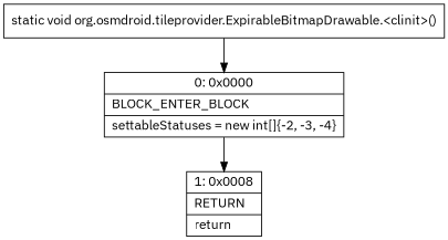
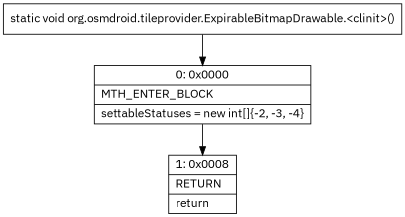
  digraph {
    fontname="IBM Plex Sans"
    node [shape=record fontname="IBM Plex Sans"]
    edge [fontname="IBM Plex Sans"]
-   n1 [label="{0\:\ 0x0000|BLOCK_ENTER_BLOCK\l|settableStatuses = new int[]\{\-2, \-3, \-4\}\l}"]
+   n1 [label="{0\:\ 0x0000|MTH_ENTER_BLOCK\l|settableStatuses = new int[]\{\-2, \-3, \-4\}\l}"]
    n2 [label="{1\:\ 0x0008|RETURN\l|return\l}"]
    n3 [label="{static void org.osmdroid.tileprovider.ExpirableBitmapDrawable.\<clinit\>() }"]
    n1 -> n2
    n3 -> n1
  }
